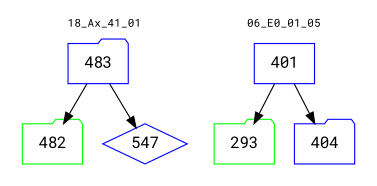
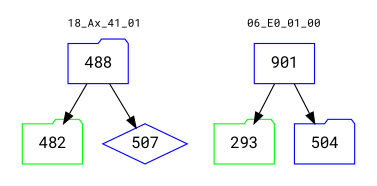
  digraph {
    fontname="Roboto Mono"
    node [color=blue fontname="Roboto Mono" shape=folder]
    edge [color=black fontname="Roboto Mono"]
-   n1 [label=483]
+   n1 [label=488]
    n2 [color=green label=482]
-   n3 [label=547 shape=diamond]
-   n4 [label=401 shape=box]
+   n3 [label=507 shape=diamond]
+   n4 [label=901 shape=box]
    n5 [color=green label=293]
-   n6 [label=404]
+   n6 [label=504]
    subgraph cluster_1 {
      color=white
      fontsize=10
      label="18_Ax_41_01"
      n1
      n2
      n3
    }
    subgraph cluster_2 {
      color=white
      fontsize=10
-     label="06_E0_01_05"
+     label="06_E0_01_00"
      n4
      n5
      n6
    }
    n1 -> n2
    n1 -> n3
    n4 -> n5
    n4 -> n6
  }
